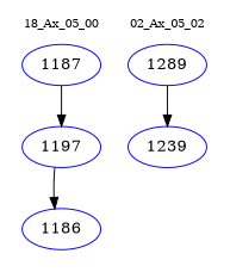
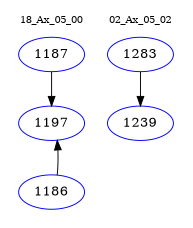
  digraph {
    node [color=blue]
    edge [color=black]
    n1 [label=1187]
    n2 [label=1186]
    n3 [label=1197]
-   n4 [label=1289]
+   n4 [label=1283]
    n5 [label=1239]
    subgraph cluster_1 {
      color=white
      fontsize=10
      label="18_Ax_05_00"
      n1
      n2
      n3
    }
    subgraph cluster_2 {
      color=white
      fontsize=10
      label="02_Ax_05_02"
      n4
      n5
    }
    n1 -> n3
-   n3 -> n2
+   n2 -> n3
    n4 -> n5
  }
